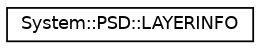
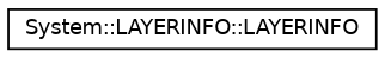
  digraph {
    rankdir=LR
-   n1 [color=black fillcolor=white fontname=Helvetica fontsize=10 height=0.2 label="System::PSD::LAYERINFO" shape=record style=filled width=0.4]
+   n1 [color=black fillcolor=white fontname=Helvetica fontsize=10 height=0.2 label="System::LAYERINFO::LAYERINFO" shape=record style=filled width=0.4]
  }
